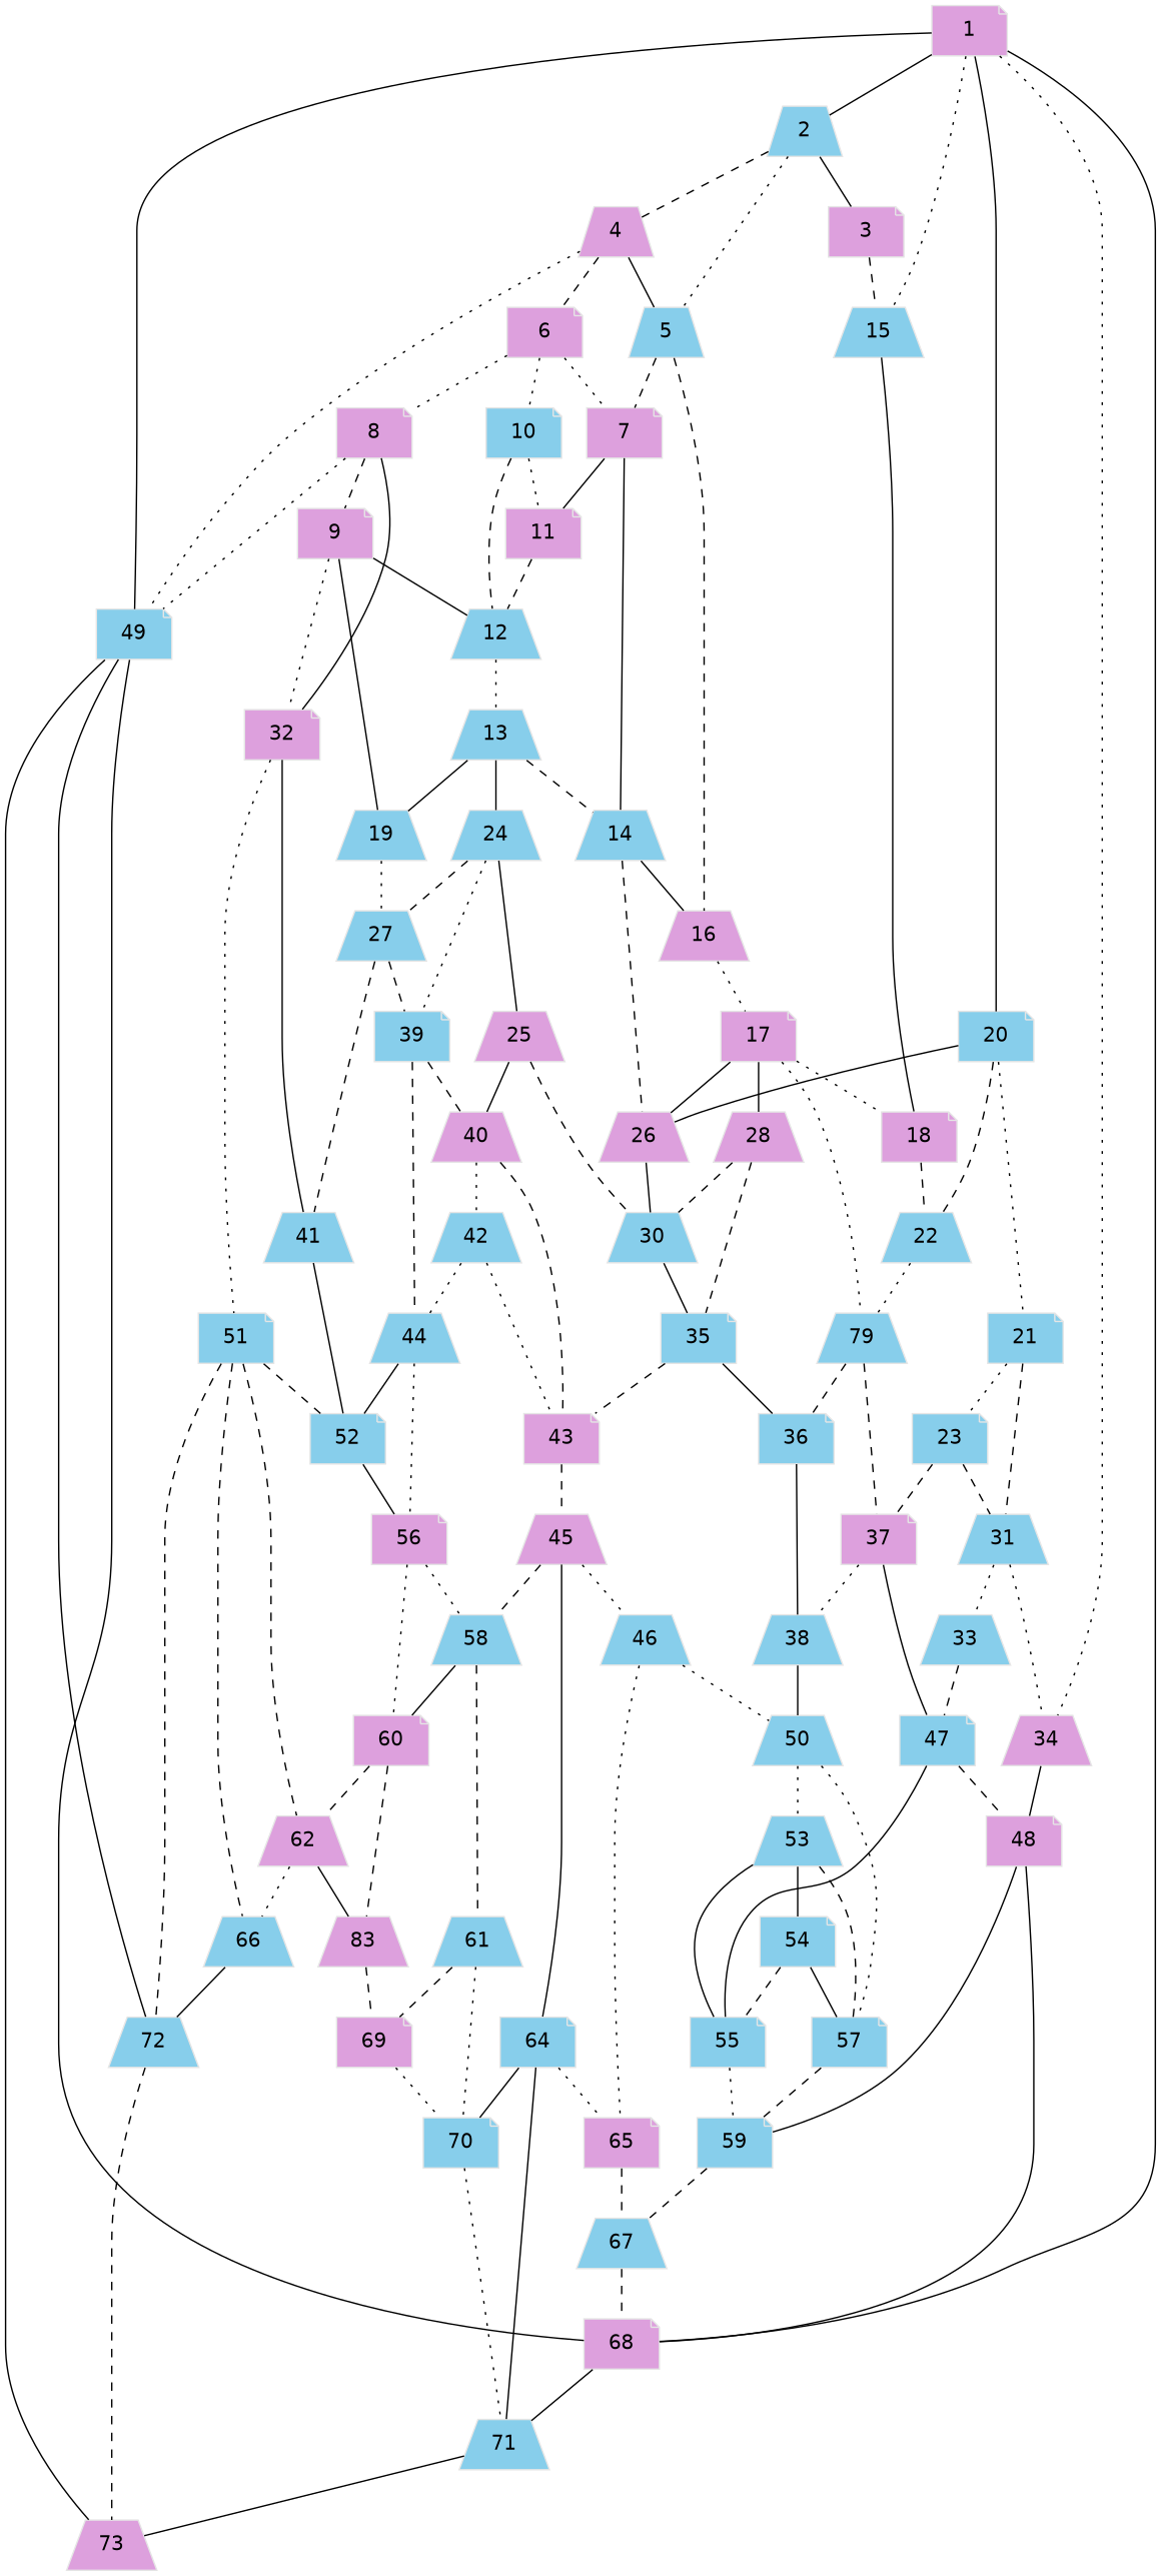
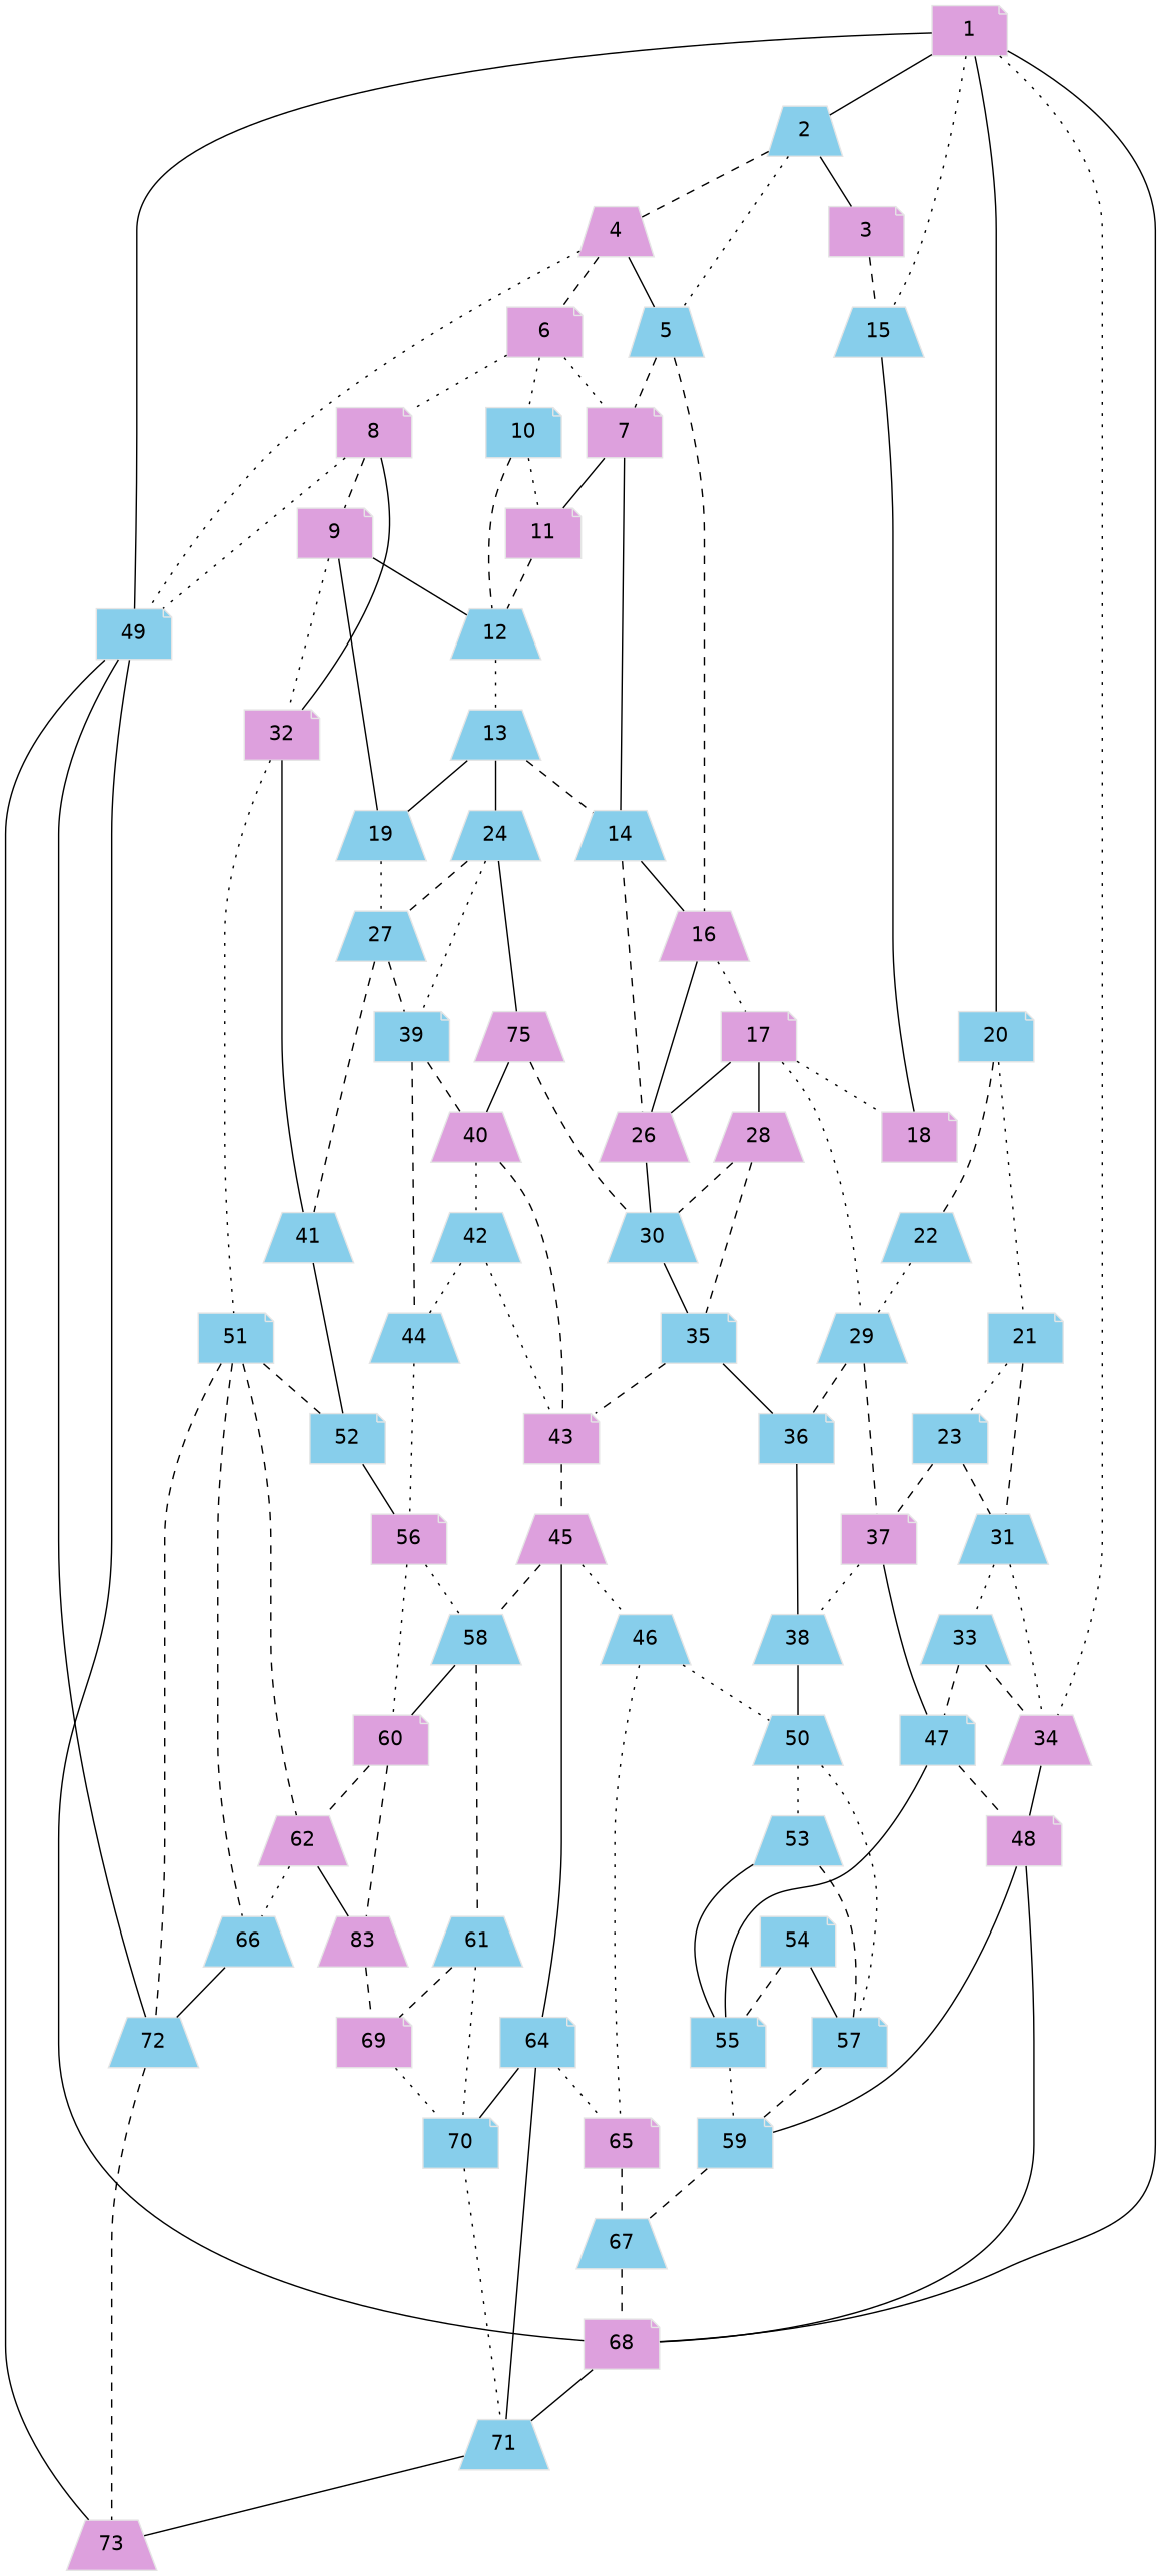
  graph {
    fontname="DejaVu Sans"
    node [color=gray90 fillcolor=skyblue fontname="DejaVu Sans" shape=trapezium style=filled]
    edge [fontname="DejaVu Sans" style=solid weight=1.0]
    1 [fillcolor=plum shape=note]
    2
    15
    20 [shape=note]
    34 [fillcolor=plum]
    49 [shape=note]
    68 [fillcolor=plum shape=note]
    3 [fillcolor=plum shape=note]
    4 [fillcolor=plum]
    5
    18 [fillcolor=plum shape=note]
    22
    21 [shape=note]
    48 [fillcolor=plum shape=note]
    72
    73 [fillcolor=plum]
    71
    6 [fillcolor=plum shape=note]
    7 [fillcolor=plum shape=note]
    16 [fillcolor=plum]
    8 [fillcolor=plum shape=note]
    10 [shape=note]
    11 [fillcolor=plum shape=note]
    14
    26 [fillcolor=plum]
    17 [fillcolor=plum shape=note]
    9 [fillcolor=plum shape=note]
    32 [fillcolor=plum shape=note]
    12
    19
    41
    51 [shape=note]
    13
    27
    24
-   25 [fillcolor=plum]
+   25 [fillcolor=plum label=75]
    39 [shape=note]
    30
    28 [fillcolor=plum]
-   29 [label=79]
+   29
    35 [shape=note]
    23 [shape=note]
    31
    37 [fillcolor=plum shape=note]
    33
    36 [shape=note]
    47 [shape=note]
    38
    40 [fillcolor=plum]
    44
    43 [fillcolor=plum shape=note]
    42
    52 [shape=note]
    62 [fillcolor=plum]
    66
    55 [shape=note]
    59 [shape=note]
    45 [fillcolor=plum]
    50
    53
    57 [shape=note]
    56 [fillcolor=plum shape=note]
    46
    58
    64 [shape=note]
    60 [fillcolor=plum shape=note]
    65 [fillcolor=plum shape=note]
    61
    70 [shape=note]
    67
    54 [shape=note]
    n72 [fillcolor=plum label=83]
    69 [fillcolor=plum shape=note]
    1 -- 2
    1 -- 15 [style=dotted]
    1 -- 20
    1 -- 34 [style=dotted]
    1 -- 49
    1 -- 68
    2 -- 3
    2 -- 4 [style=dashed]
    2 -- 5 [style=dotted]
    15 -- 18
    20 -- 22 [style=dashed]
    20 -- 21 [style=dotted]
    34 -- 48
    49 -- 68
    49 -- 72
    49 -- 73
    68 -- 71
    3 -- 15 [style=dashed weight=2.0]
    4 -- 49 [style=dotted]
    4 -- 5
    4 -- 6 [style=dashed]
    5 -- 7 [style=dashed]
    5 -- 16 [style=dashed]
-   18 -- 22 [style=dashed weight=2.0]
    22 -- 29 [style=dotted]
    21 -- 23 [style=dotted]
    21 -- 31 [style=dashed]
    48 -- 68
    48 -- 59
    72 -- 73 [style=dashed]
    71 -- 73
    6 -- 7 [style=dotted]
    6 -- 8 [style=dotted]
    6 -- 10 [style=dotted]
    7 -- 11
    7 -- 14
-   20 -- 26
+   16 -- 26
    16 -- 17 [style=dotted]
    8 -- 49 [style=dotted]
    8 -- 9 [style=dashed]
    8 -- 32
    10 -- 11 [style=dotted weight=2.0]
    10 -- 12 [style=dashed]
    11 -- 12 [style=dashed]
    14 -- 16
    14 -- 26 [style=dashed]
    26 -- 30
    17 -- 18 [style=dotted]
    17 -- 26
    17 -- 28
    17 -- 29 [style=dotted]
    9 -- 32 [style=dotted]
    9 -- 12
    9 -- 19
    32 -- 41
    32 -- 51 [style=dotted]
    12 -- 13 [style=dotted]
    19 -- 27 [style=dotted]
    41 -- 52 [weight=2.0]
    51 -- 72 [style=dashed]
    51 -- 52 [style=dashed weight=2.0]
    51 -- 62 [style=dashed]
    51 -- 66 [style=dashed]
    13 -- 14 [style=dashed]
    13 -- 19
    13 -- 24
    27 -- 41 [style=dashed]
    27 -- 39 [style=dashed]
    24 -- 27 [style=dashed]
    24 -- 25
    24 -- 39 [style=dotted]
    25 -- 30 [style=dashed]
    25 -- 40
    39 -- 40 [style=dashed]
    39 -- 44 [style=dashed]
    30 -- 35
    28 -- 30 [style=dashed]
    28 -- 35 [style=dashed]
    29 -- 37 [style=dashed]
    29 -- 36 [style=dashed]
    35 -- 36
    35 -- 43 [style=dashed]
    23 -- 31 [style=dashed]
    23 -- 37 [style=dashed]
    31 -- 34 [style=dotted]
    31 -- 33 [style=dotted]
    37 -- 47
    37 -- 38 [style=dotted]
+   33 -- 34 [style=dashed]
    33 -- 47 [style=dashed]
    36 -- 38
    47 -- 48 [style=dashed]
    47 -- 55
    38 -- 50 [weight=2.0]
    40 -- 43 [style=dashed]
    40 -- 42 [style=dotted]
-   44 -- 52
    44 -- 56 [style=dotted]
    43 -- 45 [style=dashed]
    42 -- 44 [style=dotted]
    42 -- 43 [style=dotted]
    52 -- 56
    62 -- 66 [style=dotted]
    62 -- n72
    66 -- 72
    55 -- 59 [style=dotted]
    59 -- 67 [style=dashed]
    45 -- 46 [style=dotted]
    45 -- 58 [style=dashed]
    45 -- 64
    50 -- 53 [style=dotted weight=2.0]
    50 -- 57 [style=dotted]
    53 -- 55
    53 -- 57 [style=dashed]
-   53 -- 54 [weight=2.0]
    57 -- 59 [style=dashed]
    56 -- 58 [style=dotted]
    56 -- 60 [style=dotted]
    46 -- 50 [style=dotted]
    46 -- 65 [style=dotted]
    58 -- 60
    58 -- 61 [style=dashed]
    64 -- 71
    64 -- 65 [style=dotted]
    64 -- 70
    60 -- 62 [style=dashed]
    60 -- n72 [style=dashed]
    65 -- 67 [style=dashed weight=2.0]
    61 -- 70 [style=dotted]
    61 -- 69 [style=dashed]
    70 -- 71 [style=dotted]
    67 -- 68 [style=dashed]
    54 -- 55 [style=dashed]
    54 -- 57
    n72 -- 69 [style=dashed weight=2.0]
    69 -- 70 [style=dotted]
  }
